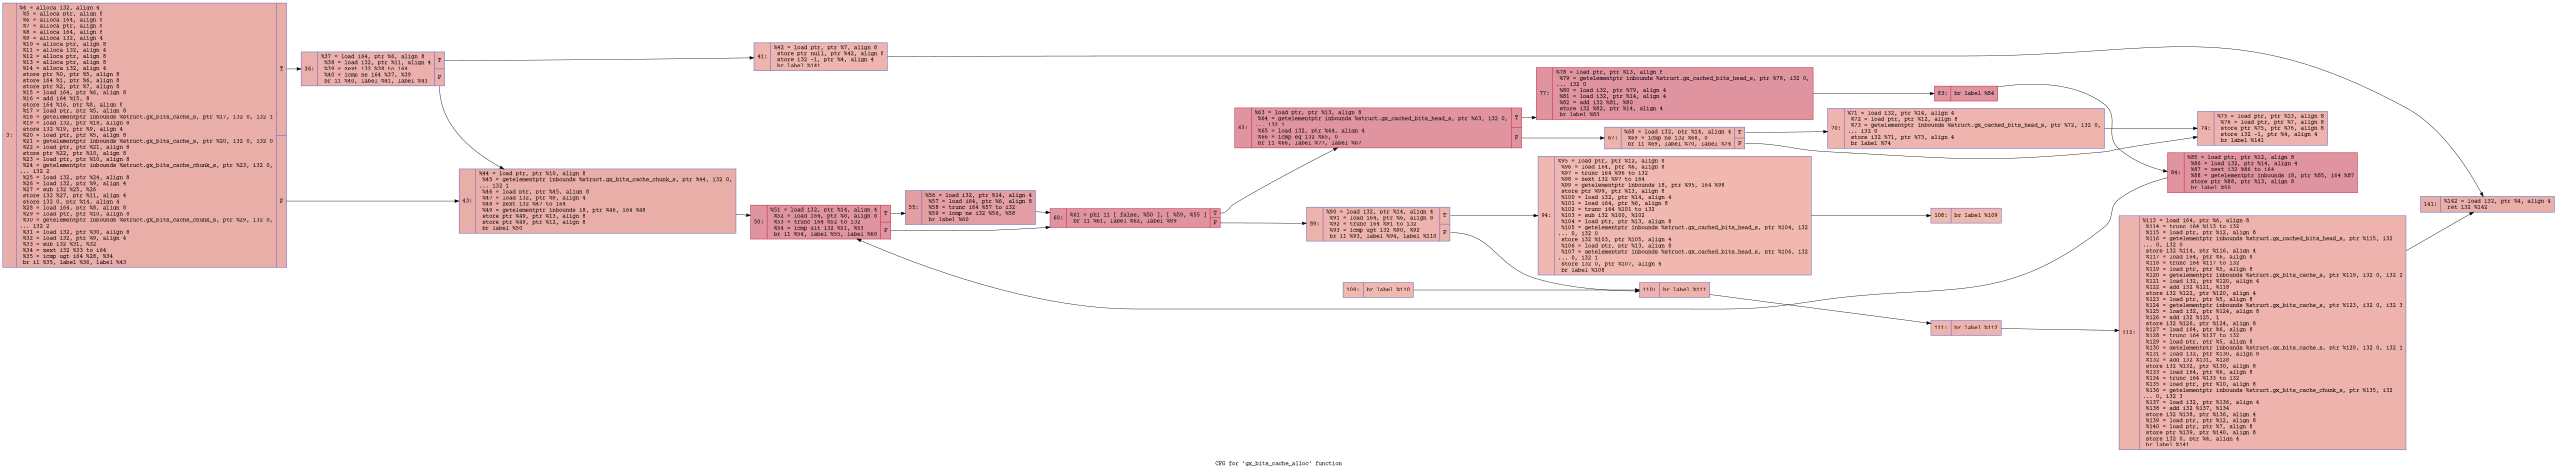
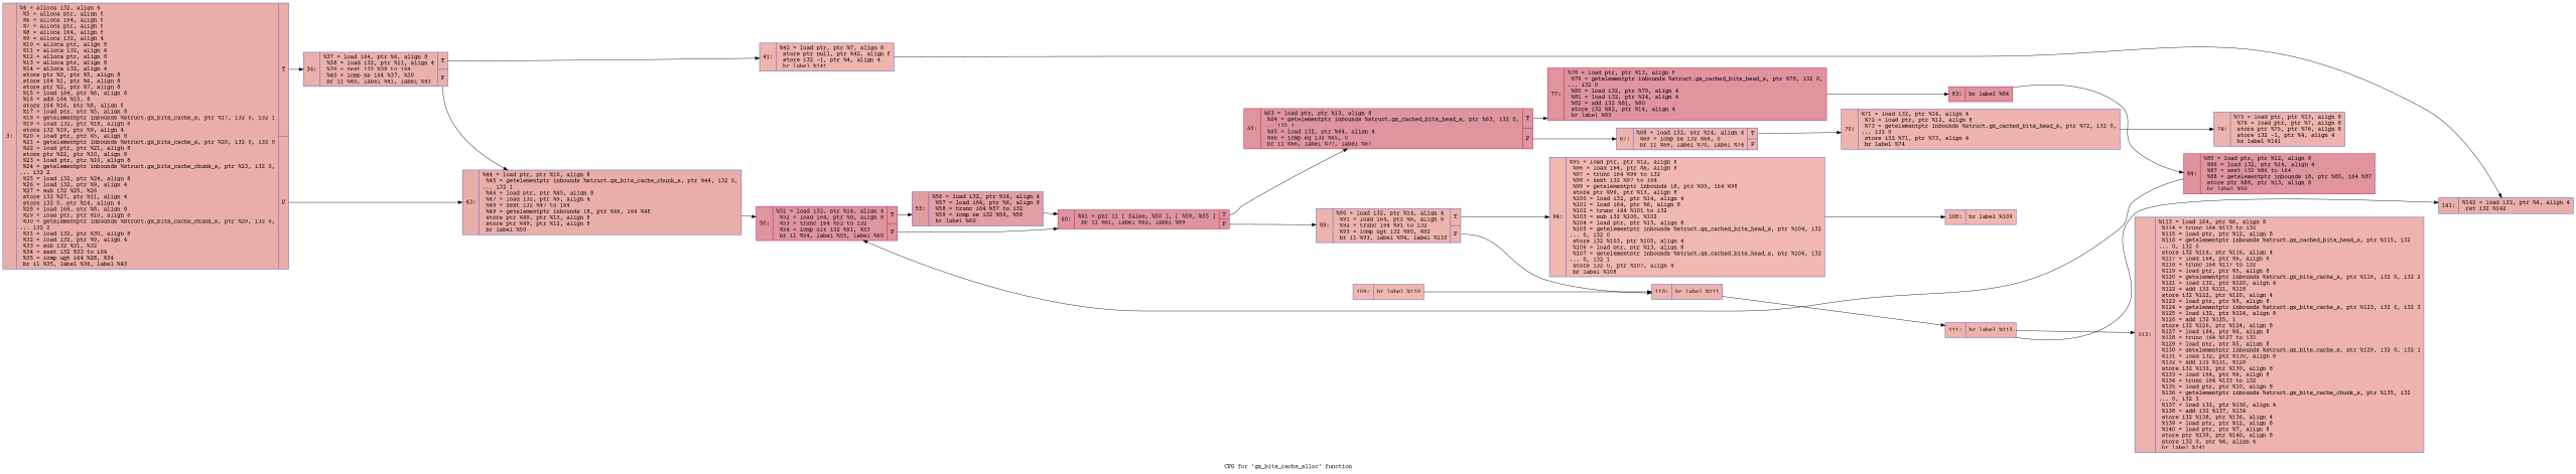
  digraph {
    fontname="Courier Prime"
    label="CFG for 'gx_bits_cache_alloc' function"
    rankdir=LR
    node [color="#3d50c3ff" fillcolor="#b70d2870" fontname="Courier Prime" shape=record style=filled]
    edge [fontname="Courier Prime"]
    n1 [fillcolor="#d0473d70" label="{3:\l|  %4 = alloca i32, align 4\l  %5 = alloca ptr, align 8\l  %6 = alloca i64, align 8\l  %7 = alloca ptr, align 8\l  %8 = alloca i64, align 8\l  %9 = alloca i32, align 4\l  %10 = alloca ptr, align 8\l  %11 = alloca i32, align 4\l  %12 = alloca ptr, align 8\l  %13 = alloca ptr, align 8\l  %14 = alloca i32, align 4\l  store ptr %0, ptr %5, align 8\l  store i64 %1, ptr %6, align 8\l  store ptr %2, ptr %7, align 8\l  %15 = load i64, ptr %6, align 8\l  %16 = add i64 %15, 8\l  store i64 %16, ptr %8, align 8\l  %17 = load ptr, ptr %5, align 8\l  %18 = getelementptr inbounds %struct.gx_bits_cache_s, ptr %17, i32 0, i32 1\l  %19 = load i32, ptr %18, align 8\l  store i32 %19, ptr %9, align 4\l  %20 = load ptr, ptr %5, align 8\l  %21 = getelementptr inbounds %struct.gx_bits_cache_s, ptr %20, i32 0, i32 0\l  %22 = load ptr, ptr %21, align 8\l  store ptr %22, ptr %10, align 8\l  %23 = load ptr, ptr %10, align 8\l  %24 = getelementptr inbounds %struct.gx_bits_cache_chunk_s, ptr %23, i32 0,\l... i32 2\l  %25 = load i32, ptr %24, align 8\l  %26 = load i32, ptr %9, align 4\l  %27 = sub i32 %25, %26\l  store i32 %27, ptr %11, align 4\l  store i32 0, ptr %14, align 4\l  %28 = load i64, ptr %8, align 8\l  %29 = load ptr, ptr %10, align 8\l  %30 = getelementptr inbounds %struct.gx_bits_cache_chunk_s, ptr %29, i32 0,\l... i32 2\l  %31 = load i32, ptr %30, align 8\l  %32 = load i32, ptr %9, align 4\l  %33 = sub i32 %31, %32\l  %34 = zext i32 %33 to i64\l  %35 = icmp ugt i64 %28, %34\l  br i1 %35, label %36, label %43\l|{<s0>T|<s1>F}}"]
    n2 [fillcolor="#d24b4070" label="{36:\l|  %37 = load i64, ptr %6, align 8\l  %38 = load i32, ptr %11, align 4\l  %39 = zext i32 %38 to i64\l  %40 = icmp ne i64 %37, %39\l  br i1 %40, label %41, label %43\l|{<s0>T|<s1>F}}"]
    n3 [fillcolor="#d0473d70" label="{43:\l|  %44 = load ptr, ptr %10, align 8\l  %45 = getelementptr inbounds %struct.gx_bits_cache_chunk_s, ptr %44, i32 0,\l... i32 1\l  %46 = load ptr, ptr %45, align 8\l  %47 = load i32, ptr %9, align 4\l  %48 = zext i32 %47 to i64\l  %49 = getelementptr inbounds i8, ptr %46, i64 %48\l  store ptr %49, ptr %13, align 8\l  store ptr %49, ptr %12, align 8\l  br label %50\l}"]
    n4 [fillcolor="#d8564670" label="{41:\l|  %42 = load ptr, ptr %7, align 8\l  store ptr null, ptr %42, align 8\l  store i32 -1, ptr %4, align 4\l  br label %141\l}"]
    n5 [color="#b70d28ff" label="{50:\l|  %51 = load i32, ptr %14, align 4\l  %52 = load i64, ptr %8, align 8\l  %53 = trunc i64 %52 to i32\l  %54 = icmp ult i32 %51, %53\l  br i1 %54, label %55, label %60\l|{<s0>T|<s1>F}}"]
    n6 [fillcolor="#d0473d70" label="{141:\l|  %142 = load i32, ptr %4, align 4\l  ret i32 %142\l}"]
    n7 [fillcolor="#be242e70" label="{55:\l|  %56 = load i32, ptr %14, align 4\l  %57 = load i64, ptr %6, align 8\l  %58 = trunc i64 %57 to i32\l  %59 = icmp ne i32 %56, %58\l  br label %60\l}"]
    n8 [color="#b70d28ff" label="{60:\l|  %61 = phi i1 [ false, %50 ], [ %59, %55 ]\l  br i1 %61, label %62, label %89\l|{<s0>T|<s1>F}}"]
    n9 [color="#b70d28ff" label="{62:\l|  %63 = load ptr, ptr %13, align 8\l  %64 = getelementptr inbounds %struct.gx_cached_bits_head_s, ptr %63, i32 0,\l... i32 1\l  %65 = load i32, ptr %64, align 4\l  %66 = icmp eq i32 %65, 0\l  br i1 %66, label %77, label %67\l|{<s0>T|<s1>F}}"]
    n10 [fillcolor="#d6524470" label="{89:\l|  %90 = load i32, ptr %14, align 4\l  %91 = load i64, ptr %6, align 8\l  %92 = trunc i64 %91 to i32\l  %93 = icmp ugt i32 %90, %92\l  br i1 %93, label %94, label %110\l|{<s0>T|<s1>F}}"]
    n11 [color="#b70d28ff" label="{77:\l|  %78 = load ptr, ptr %13, align 8\l  %79 = getelementptr inbounds %struct.gx_cached_bits_head_s, ptr %78, i32 0,\l... i32 0\l  %80 = load i32, ptr %79, align 4\l  %81 = load i32, ptr %14, align 4\l  %82 = add i32 %81, %80\l  store i32 %82, ptr %14, align 4\l  br label %83\l}"]
    n12 [fillcolor="#d6524470" label="{67:\l|  %68 = load i32, ptr %14, align 4\l  %69 = icmp ne i32 %68, 0\l  br i1 %69, label %70, label %74\l|{<s0>T|<s1>F}}"]
    n13 [fillcolor="#dc5d4a70" label="{94:\l|  %95 = load ptr, ptr %12, align 8\l  %96 = load i64, ptr %6, align 8\l  %97 = trunc i64 %96 to i32\l  %98 = zext i32 %97 to i64\l  %99 = getelementptr inbounds i8, ptr %95, i64 %98\l  store ptr %99, ptr %13, align 8\l  %100 = load i32, ptr %14, align 4\l  %101 = load i64, ptr %6, align 8\l  %102 = trunc i64 %101 to i32\l  %103 = sub i32 %100, %102\l  %104 = load ptr, ptr %13, align 8\l  %105 = getelementptr inbounds %struct.gx_cached_bits_head_s, ptr %104, i32\l... 0, i32 0\l  store i32 %103, ptr %105, align 4\l  %106 = load ptr, ptr %13, align 8\l  %107 = getelementptr inbounds %struct.gx_cached_bits_head_s, ptr %106, i32\l... 0, i32 1\l  store i32 0, ptr %107, align 4\l  br label %108\l}"]
    n14 [fillcolor="#d6524470" label="{110:\l|  br label %111\l}"]
    n15 [color="#b70d28ff" label="{83:\l|  br label %84\l}"]
    n16 [fillcolor="#d8564670" label="{70:\l|  %71 = load i32, ptr %14, align 4\l  %72 = load ptr, ptr %12, align 8\l  %73 = getelementptr inbounds %struct.gx_cached_bits_head_s, ptr %72, i32 0,\l... i32 0\l  store i32 %71, ptr %73, align 4\l  br label %74\l}"]
    n17 [fillcolor="#d6524470" label="{74:\l|  %75 = load ptr, ptr %13, align 8\l  %76 = load ptr, ptr %7, align 8\l  store ptr %75, ptr %76, align 8\l  store i32 -1, ptr %4, align 4\l  br label %141\l}"]
    n18 [fillcolor="#dc5d4a70" label="{108:\l|  br label %109\l}"]
    n19 [fillcolor="#d6524470" label="{111:\l|  br label %112\l}"]
    n20 [color="#b70d28ff" label="{84:\l|  %85 = load ptr, ptr %12, align 8\l  %86 = load i32, ptr %14, align 4\l  %87 = zext i32 %86 to i64\l  %88 = getelementptr inbounds i8, ptr %85, i64 %87\l  store ptr %88, ptr %13, align 8\l  br label %50\l}"]
    n21 [fillcolor="#d6524470" label="{112:\l|  %113 = load i64, ptr %6, align 8\l  %114 = trunc i64 %113 to i32\l  %115 = load ptr, ptr %12, align 8\l  %116 = getelementptr inbounds %struct.gx_cached_bits_head_s, ptr %115, i32\l... 0, i32 0\l  store i32 %114, ptr %116, align 4\l  %117 = load i64, ptr %6, align 8\l  %118 = trunc i64 %117 to i32\l  %119 = load ptr, ptr %5, align 8\l  %120 = getelementptr inbounds %struct.gx_bits_cache_s, ptr %119, i32 0, i32 2\l  %121 = load i32, ptr %120, align 4\l  %122 = add i32 %121, %118\l  store i32 %122, ptr %120, align 4\l  %123 = load ptr, ptr %5, align 8\l  %124 = getelementptr inbounds %struct.gx_bits_cache_s, ptr %123, i32 0, i32 3\l  %125 = load i32, ptr %124, align 8\l  %126 = add i32 %125, 1\l  store i32 %126, ptr %124, align 8\l  %127 = load i64, ptr %6, align 8\l  %128 = trunc i64 %127 to i32\l  %129 = load ptr, ptr %5, align 8\l  %130 = getelementptr inbounds %struct.gx_bits_cache_s, ptr %129, i32 0, i32 1\l  %131 = load i32, ptr %130, align 8\l  %132 = add i32 %131, %128\l  store i32 %132, ptr %130, align 8\l  %133 = load i64, ptr %6, align 8\l  %134 = trunc i64 %133 to i32\l  %135 = load ptr, ptr %10, align 8\l  %136 = getelementptr inbounds %struct.gx_bits_cache_chunk_s, ptr %135, i32\l... 0, i32 3\l  %137 = load i32, ptr %136, align 4\l  %138 = add i32 %137, %134\l  store i32 %138, ptr %136, align 4\l  %139 = load ptr, ptr %12, align 8\l  %140 = load ptr, ptr %7, align 8\l  store ptr %139, ptr %140, align 8\l  store i32 0, ptr %4, align 4\l  br label %141\l}"]
    n22 [fillcolor="#dc5d4a70" label="{109:\l|  br label %110\l}"]
    n1 -> n2 [tailport=s0]
    n1 -> n3 [tailport=s1]
    n2 -> n3 [tailport=s1]
    n2 -> n4 [tailport=s0]
    n3 -> n5
    n4 -> n6
    n5 -> n7 [tailport=s0]
    n5 -> n8 [tailport=s1]
    n7 -> n8
    n8 -> n9 [tailport=s0]
    n8 -> n10 [tailport=s1]
    n9 -> n11 [tailport=s0]
    n9 -> n12 [tailport=s1]
    n10 -> n13 [tailport=s0]
    n10 -> n14 [tailport=s1]
    n11 -> n15
    n12 -> n16 [tailport=s0]
-   n12 -> n17 [tailport=s1]
    n13 -> n18
    n14 -> n19
    n15 -> n20
    n16 -> n17
    n19 -> n21
    n20 -> n5
-   n21 -> n6
+   n19 -> n6
    n22 -> n14
  }
